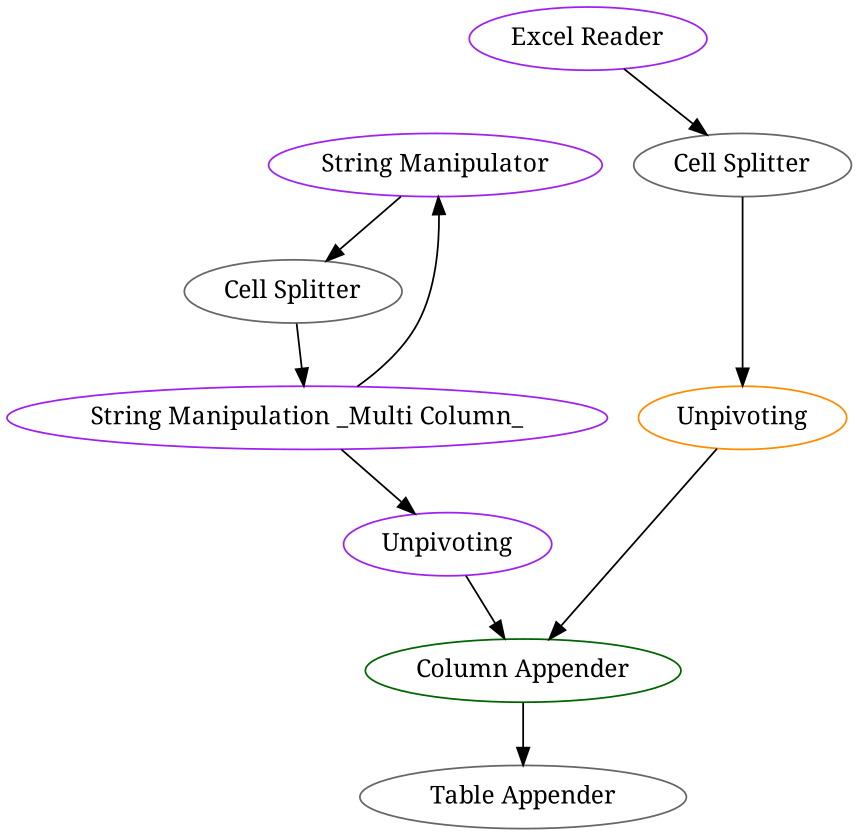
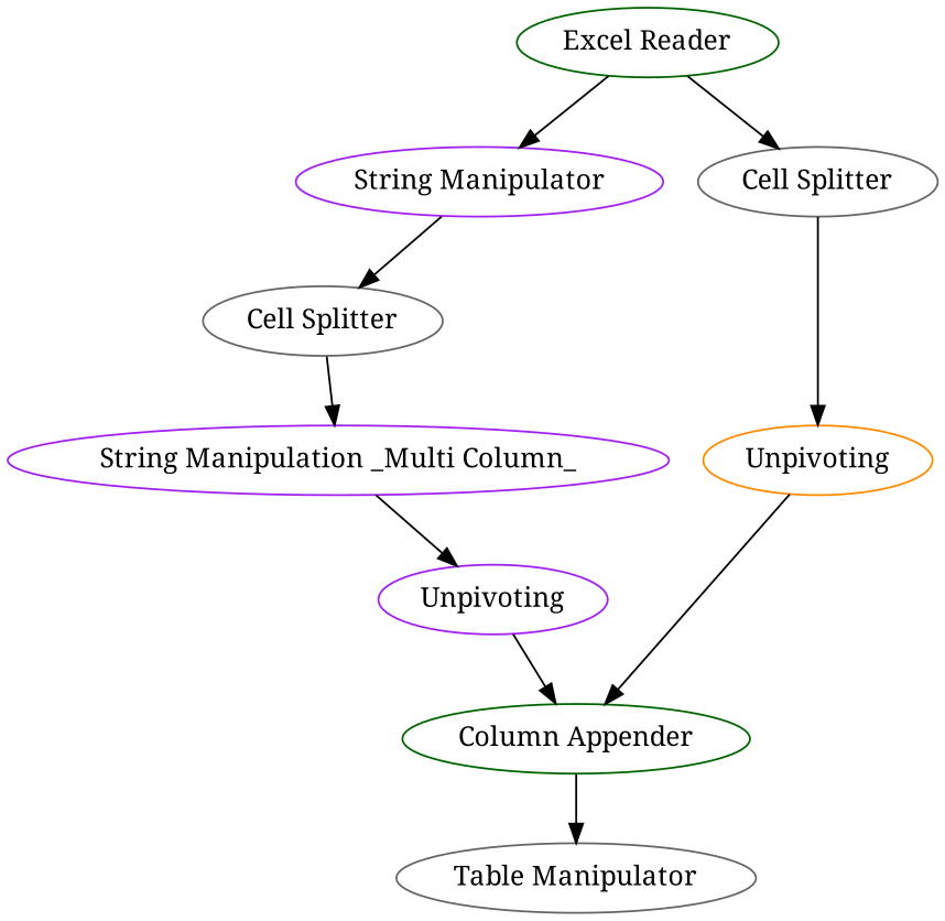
  digraph {
    fontname="Noto Serif"
    rankdir=TB
    node [color=purple fontname="Noto Serif"]
    edge [fontname="Noto Serif"]
-   n1 [label="Excel Reader"]
+   n1 [color=darkgreen label="Excel Reader"]
    n2 [label="String Manipulator"]
    n3 [color=gray40 label="Cell Splitter"]
    n4 [color=gray40 label="Cell Splitter"]
    n5 [color=darkorange label=Unpivoting]
    n6 [label="String Manipulation _Multi Column_"]
    n7 [label=Unpivoting]
    n8 [color=darkgreen label="Column Appender"]
-   n9 [color=gray40 label="Table Appender"]
-   n6 -> n2
+   n9 [color=gray40 label="Table Manipulator"]
+   n1 -> n2
    n1 -> n3
    n2 -> n4
    n3 -> n5
    n4 -> n6
    n5 -> n8
    n6 -> n7
    n7 -> n8
    n8 -> n9
  }
